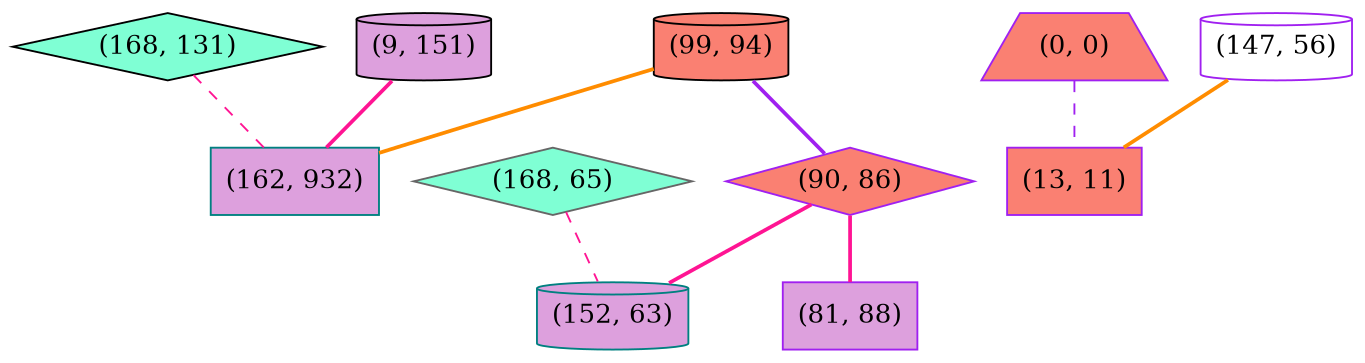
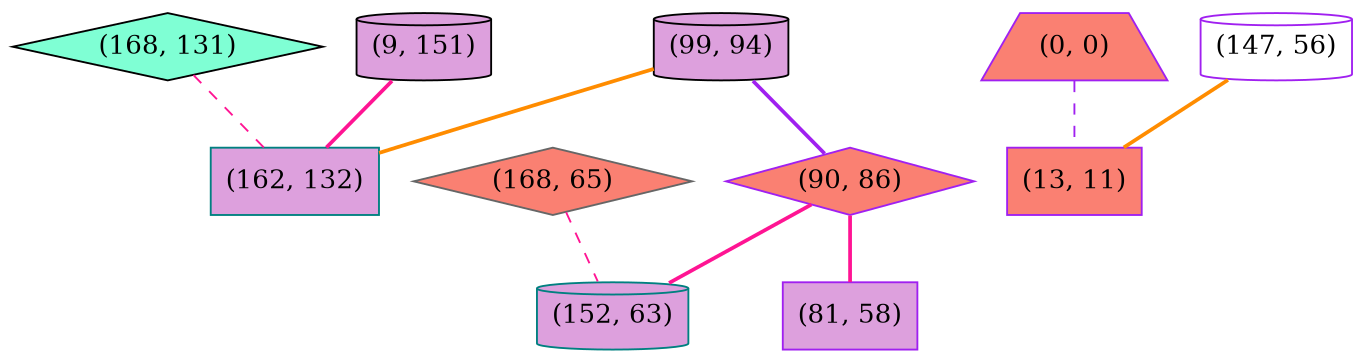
  graph {
    node [color=purple fillcolor=plum shape=cylinder style=filled]
    edge [color=deeppink style=bold weight=1]
    "(168, 131)" [color=black fillcolor=aquamarine shape=diamond]
-   "(162, 132)" [color=teal shape=box label="(162, 932)"]
+   "(162, 132)" [color=teal shape=box]
    "(0, 0)" [fillcolor=salmon shape=trapezium]
    "(13, 11)" [fillcolor=salmon shape=box]
-   "(168, 65)" [color=gray40 fillcolor=aquamarine shape=diamond]
+   "(168, 65)" [color=gray40 fillcolor=salmon shape=diamond]
    "(152, 63)" [color=teal]
-   "(99, 94)" [color=black fillcolor=salmon]
+   "(99, 94)" [color=black]
    n8 [fillcolor=salmon label="(90, 86)" shape=diamond]
-   "(81, 88)" [shape=box]
+   "(81, 88)" [shape=box label="(81, 58)"]
    "(147, 56)" [fillcolor=white]
    n11 [color=black label="(9, 151)"]
    "(168, 131)" -- "(162, 132)" [style=dashed]
    "(0, 0)" -- "(13, 11)" [color=purple style=dashed weight=4]
    "(168, 65)" -- "(152, 63)" [style=dashed]
    "(99, 94)" -- "(162, 132)" [color=darkorange]
    "(99, 94)" -- n8 [color=purple]
    n8 -- "(152, 63)"
    n8 -- "(81, 88)"
    "(147, 56)" -- "(13, 11)" [color=darkorange]
    n11 -- "(162, 132)"
  }
